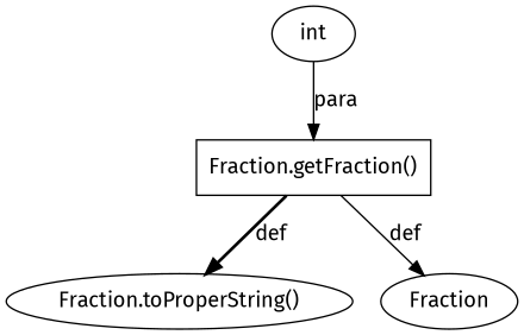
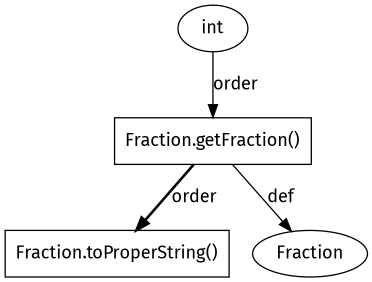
  digraph {
    fontname="Fira Sans"
    node [fontname="Fira Sans" shape=box]
    edge [fontname="Fira Sans" style=solid]
-   n1 [label="Fraction.toProperString()" shape=ellipse]
+   n1 [label="Fraction.toProperString()"]
    n2 [label=Fraction shape=ellipse]
    n3 [label="Fraction.getFraction()"]
    n4 [label=int shape=ellipse]
-   n3 -> n1 [label=def style=bold]
+   n3 -> n1 [label=order style=bold]
    n3 -> n2 [label=def]
-   n4 -> n3 [label=para]
+   n4 -> n3 [label=order]
  }
